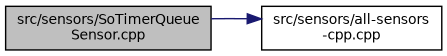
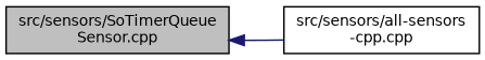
  digraph {
    rankdir=LR
    node [color=black fontname=Helvetica fontsize=10 shape=record style=filled]
    n1 [fillcolor=grey75 fontcolor=black height=0.2 label="src/sensors/SoTimerQueue\lSensor.cpp" width=0.4]
    n2 [fillcolor=white height=0.2 label="src/sensors/all-sensors\l-cpp.cpp" width=0.4]
-   n2 -> n1 [color=midnightblue dir=back fontname=Helvetica fontsize=10 labelfontname=Helvetica labelfontsize=10 style=solid]
+   n1 -> n2 [color=midnightblue dir=back fontname=Helvetica fontsize=10 labelfontname=Helvetica labelfontsize=10 style=solid]
  }
